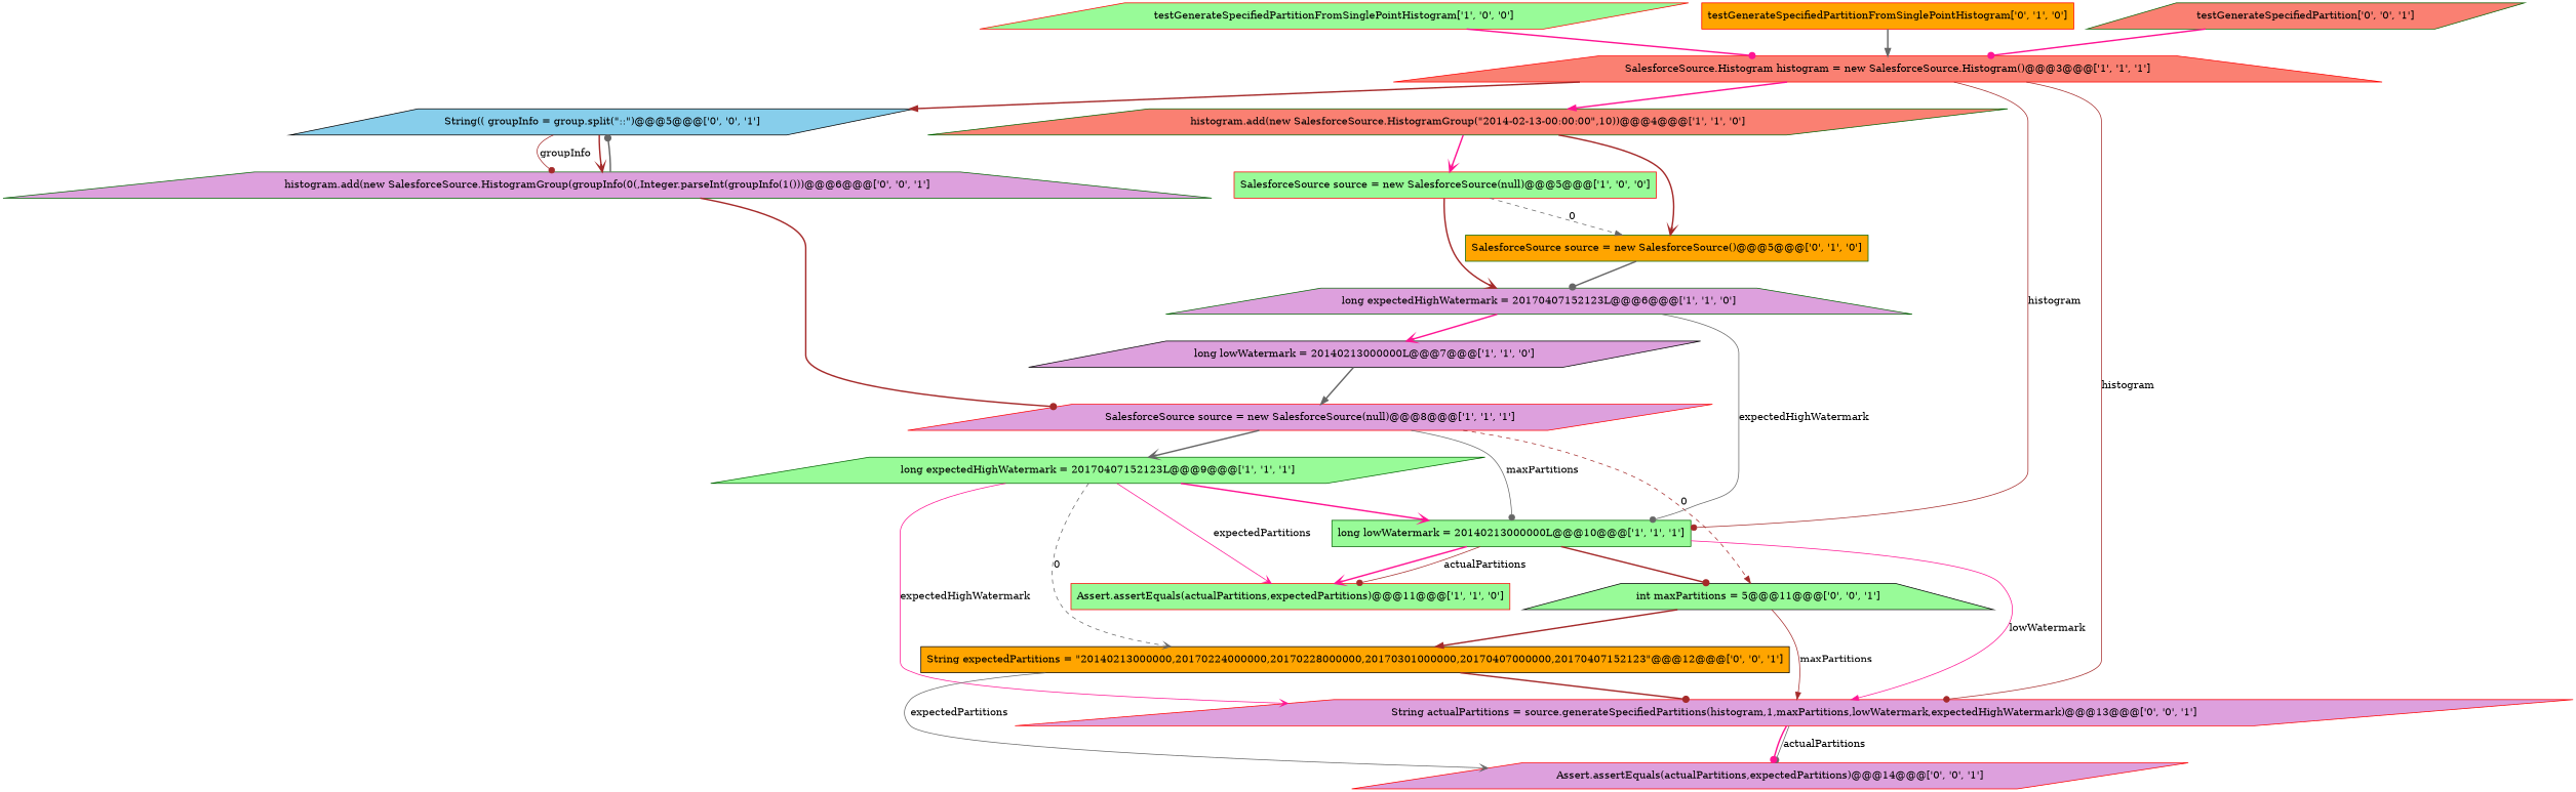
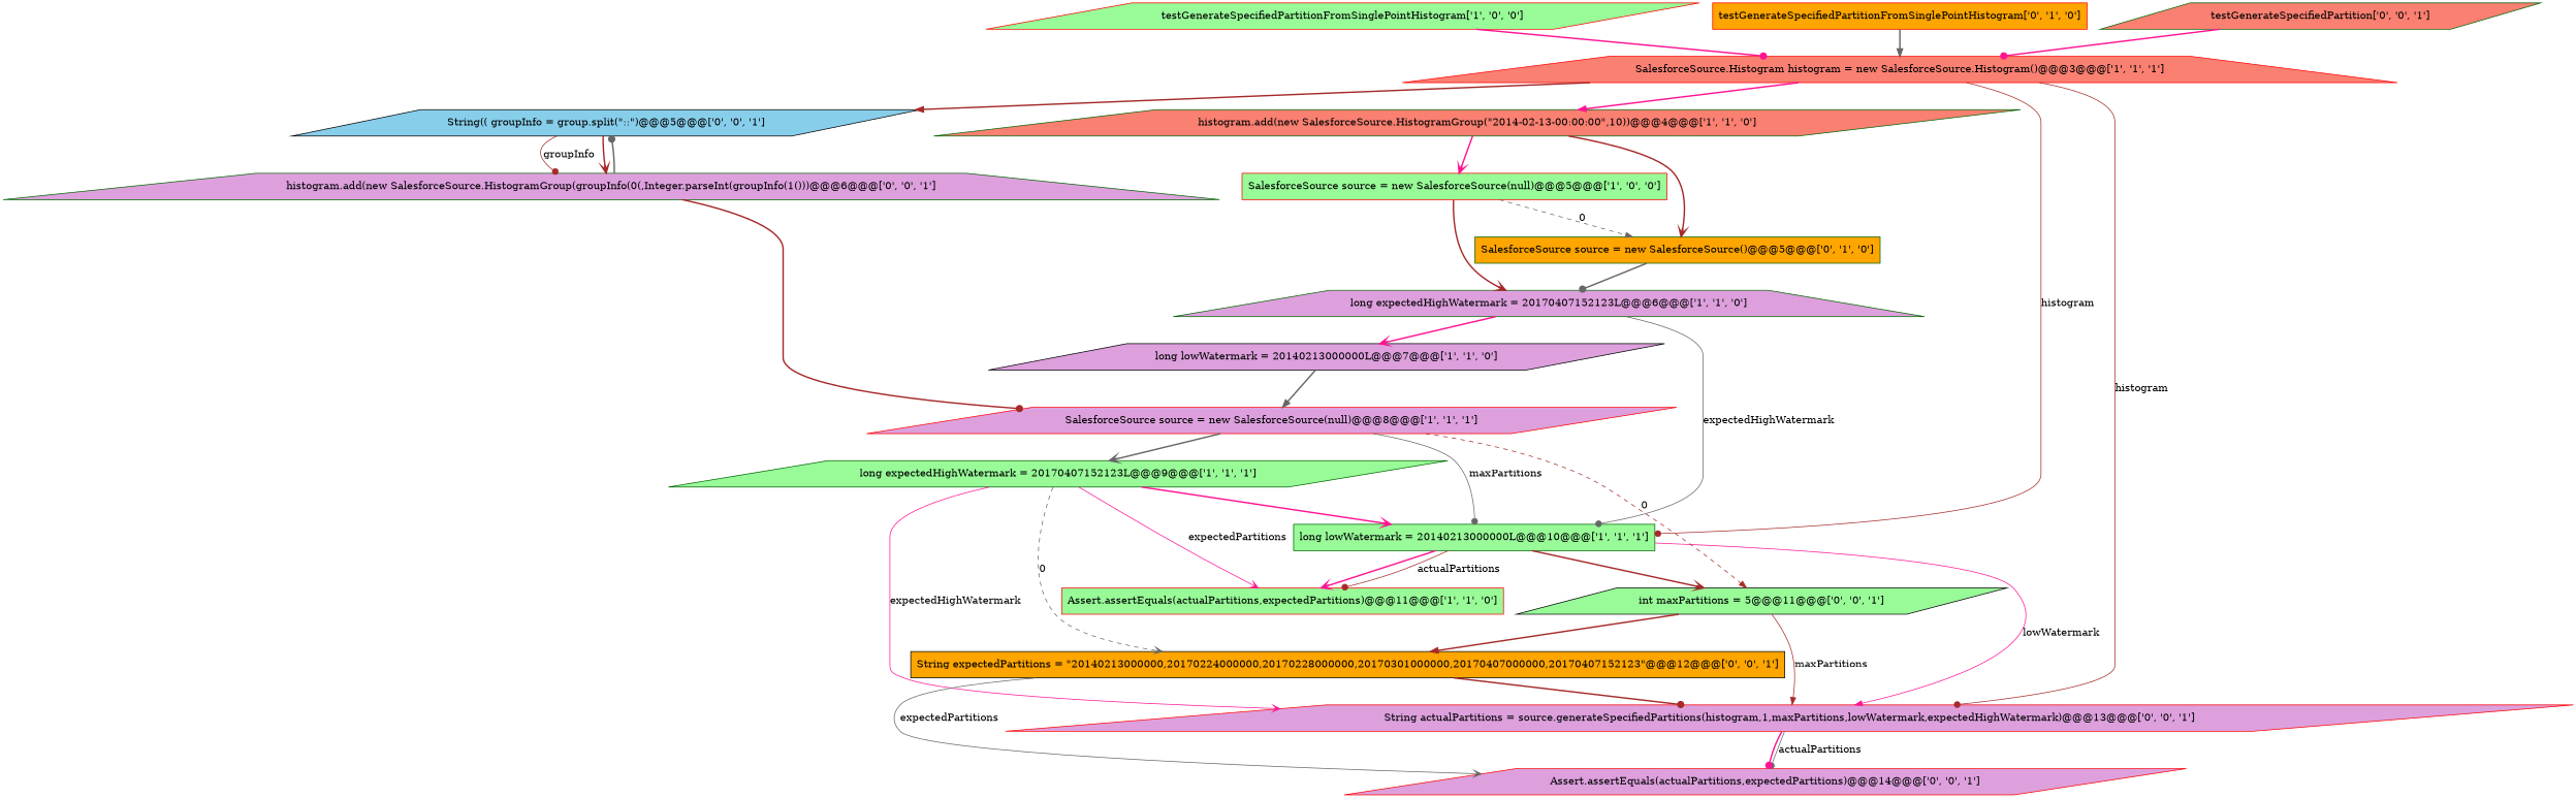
  digraph {
    node [color=red fillcolor=palegreen shape=parallelogram style=filled]
    edge [arrowhead=dot color=brown style=bold]
    n1 [color=darkgreen label="long expectedHighWatermark = 20170407152123L@@@9@@@['1', '1', '1']"]
    n2 [color=black fillcolor=orange label="String expectedPartitions = \"20140213000000,20170224000000,20170228000000,20170301000000,20170407000000,20170407152123\"@@@12@@@['0', '0', '1']" shape=box]
    n3 [fillcolor=plum label="String actualPartitions = source.generateSpecifiedPartitions(histogram,1,maxPartitions,lowWatermark,expectedHighWatermark)@@@13@@@['0', '0', '1']"]
    n4 [label="Assert.assertEquals(actualPartitions,expectedPartitions)@@@11@@@['1', '1', '0']" shape=box]
    n5 [color=darkgreen label="long lowWatermark = 20140213000000L@@@10@@@['1', '1', '1']" shape=box]
    n6 [fillcolor=plum label="Assert.assertEquals(actualPartitions,expectedPartitions)@@@14@@@['0', '0', '1']"]
-   n7 [color=black label="int maxPartitions = 5@@@11@@@['0', '0', '1']" shape=trapezium]
+   n7 [color=black label="int maxPartitions = 5@@@11@@@['0', '0', '1']"]
    n8 [fillcolor=plum label="SalesforceSource source = new SalesforceSource(null)@@@8@@@['1', '1', '1']"]
    n9 [color=darkgreen fillcolor=plum label="long expectedHighWatermark = 20170407152123L@@@6@@@['1', '1', '0']" shape=trapezium]
    n10 [color=black fillcolor=plum label="long lowWatermark = 20140213000000L@@@7@@@['1', '1', '0']"]
    n11 [label="testGenerateSpecifiedPartitionFromSinglePointHistogram['1', '0', '0']"]
    n12 [fillcolor=salmon label="SalesforceSource.Histogram histogram = new SalesforceSource.Histogram()@@@3@@@['1', '1', '1']" shape=trapezium]
    n13 [color=black fillcolor=skyblue label="String(( groupInfo = group.split(\"::\")@@@5@@@['0', '0', '1']"]
    n14 [color=darkgreen fillcolor=salmon label="histogram.add(new SalesforceSource.HistogramGroup(\"2014-02-13-00:00:00\",10))@@@4@@@['1', '1', '0']"]
    n15 [color=darkgreen fillcolor=plum label="histogram.add(new SalesforceSource.HistogramGroup(groupInfo(0(,Integer.parseInt(groupInfo(1()))@@@6@@@['0', '0', '1']" shape=trapezium]
    n16 [color=darkgreen fillcolor=orange label="SalesforceSource source = new SalesforceSource()@@@5@@@['0', '1', '0']" shape=box]
    n17 [label="SalesforceSource source = new SalesforceSource(null)@@@5@@@['1', '0', '0']" shape=box]
    n18 [fillcolor=orange label="testGenerateSpecifiedPartitionFromSinglePointHistogram['0', '1', '0']" shape=box]
    n19 [color=darkgreen fillcolor=salmon label="testGenerateSpecifiedPartition['0', '0', '1']"]
    n1 -> n2 [arrowhead=vee color=gray40 label=0 style=dashed]
    n1 -> n3 [arrowhead=vee color=deeppink label=expectedHighWatermark style=solid]
    n1 -> n4 [arrowhead=vee color=deeppink label=expectedPartitions style=solid]
    n1 -> n5 [arrowhead=vee color=deeppink]
    n2 -> n3
    n2 -> n6 [arrowhead=vee color=gray40 label=expectedPartitions style=solid]
    n3 -> n6 [color=gray40 label=actualPartitions style=solid]
    n3 -> n6 [color=deeppink]
    n5 -> n3 [arrowhead=normal color=deeppink label=lowWatermark style=solid]
    n5 -> n4 [arrowhead=vee color=deeppink]
    n5 -> n4 [label=actualPartitions style=solid]
-   n5 -> n7
+   n5 -> n7 [arrowhead=vee]
    n7 -> n2 [arrowhead=normal]
    n7 -> n3 [arrowhead=normal label=maxPartitions style=solid]
    n8 -> n1 [arrowhead=vee color=gray40]
    n8 -> n5 [color=gray40 label=maxPartitions style=solid]
    n8 -> n7 [arrowhead=normal label=0 style=dashed]
    n9 -> n5 [color=gray40 label=expectedHighWatermark style=solid]
    n9 -> n10 [arrowhead=vee color=deeppink]
    n10 -> n8 [arrowhead=normal color=gray40]
    n11 -> n12 [color=deeppink]
    n12 -> n3 [label=histogram style=solid]
    n12 -> n5 [label=histogram style=solid]
    n12 -> n13 [arrowhead=normal]
    n12 -> n14 [arrowhead=normal color=deeppink]
    n13 -> n15 [label=groupInfo style=solid]
    n13 -> n15 [arrowhead=vee]
    n14 -> n16 [arrowhead=vee]
    n14 -> n17 [arrowhead=vee color=deeppink]
    n15 -> n8
    n15 -> n13 [color=gray40]
    n16 -> n9 [color=gray40]
    n17 -> n9 [arrowhead=vee]
    n17 -> n16 [arrowhead=normal color=gray40 label=0 style=dashed]
    n18 -> n12 [arrowhead=normal color=gray40]
    n19 -> n12 [color=deeppink]
  }
